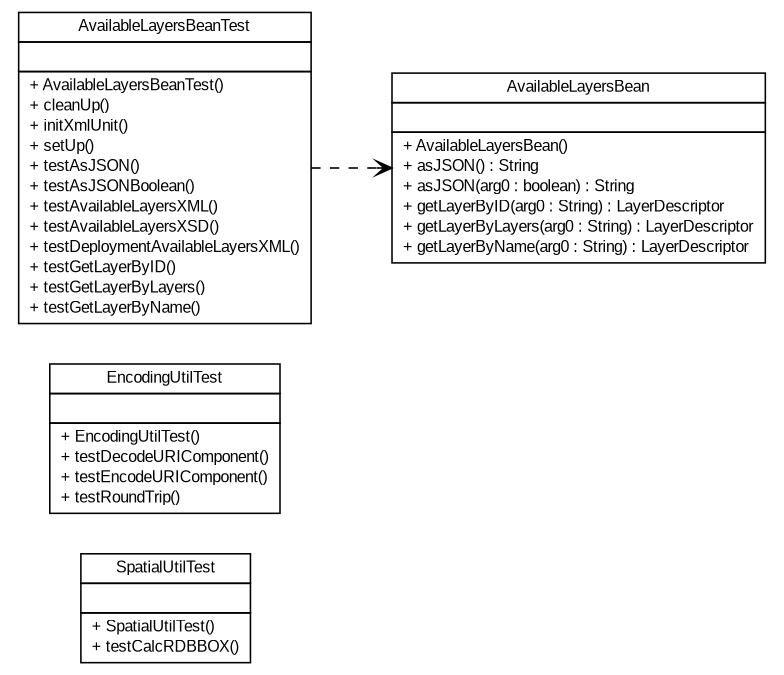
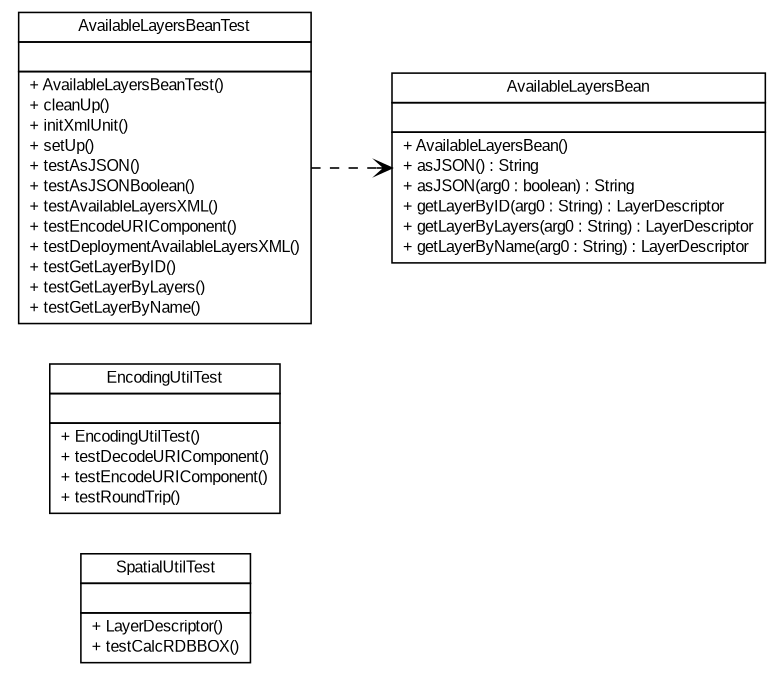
  digraph {
    nodesep=0.25
    ranksep=0.5
    rankdir=LR
    node [fontcolor=black fontname=arial fontsize=10.0 shape=plaintext]
-   n1 [label=<<table title="nl.mineleni.cbsviewer.util.SpatialUtilTest" border="0" cellborder="1" cellspacing="0" cellpadding="2" port="p" href="./SpatialUtilTest.html"> 		<tr><td><table border="0" cellspacing="0" cellpadding="1"> <tr><td align="center" balign="center"> SpatialUtilTest </td></tr> 		</table></td></tr> 		<tr><td><table border="0" cellspacing="0" cellpadding="1"> <tr><td align="left" balign="left">  </td></tr> 		</table></td></tr> 		<tr><td><table border="0" cellspacing="0" cellpadding="1"> <tr><td align="left" balign="left"> + SpatialUtilTest() </td></tr> <tr><td align="left" balign="left"> + testCalcRDBBOX() </td></tr> 		</table></td></tr> 		</table>>]
+   n1 [label=<<table title="nl.mineleni.cbsviewer.util.SpatialUtilTest" border="0" cellborder="1" cellspacing="0" cellpadding="2" port="p" href="./SpatialUtilTest.html"> 		<tr><td><table border="0" cellspacing="0" cellpadding="1"> <tr><td align="center" balign="center"> SpatialUtilTest </td></tr> 		</table></td></tr> 		<tr><td><table border="0" cellspacing="0" cellpadding="1"> <tr><td align="left" balign="left">  </td></tr> 		</table></td></tr> 		<tr><td><table border="0" cellspacing="0" cellpadding="1"> <tr><td align="left" balign="left"> + LayerDescriptor() </td></tr> <tr><td align="left" balign="left"> + testCalcRDBBOX() </td></tr> 		</table></td></tr> 		</table>>]
    n2 [label=<<table title="nl.mineleni.cbsviewer.util.EncodingUtilTest" border="0" cellborder="1" cellspacing="0" cellpadding="2" port="p" href="./EncodingUtilTest.html"> 		<tr><td><table border="0" cellspacing="0" cellpadding="1"> <tr><td align="center" balign="center"> EncodingUtilTest </td></tr> 		</table></td></tr> 		<tr><td><table border="0" cellspacing="0" cellpadding="1"> <tr><td align="left" balign="left">  </td></tr> 		</table></td></tr> 		<tr><td><table border="0" cellspacing="0" cellpadding="1"> <tr><td align="left" balign="left"> + EncodingUtilTest() </td></tr> <tr><td align="left" balign="left"> + testDecodeURIComponent() </td></tr> <tr><td align="left" balign="left"> + testEncodeURIComponent() </td></tr> <tr><td align="left" balign="left"> + testRoundTrip() </td></tr> 		</table></td></tr> 		</table>>]
-   n3 [label=<<table title="nl.mineleni.cbsviewer.util.AvailableLayersBeanTest" border="0" cellborder="1" cellspacing="0" cellpadding="2" port="p" href="./AvailableLayersBeanTest.html"> 		<tr><td><table border="0" cellspacing="0" cellpadding="1"> <tr><td align="center" balign="center"> AvailableLayersBeanTest </td></tr> 		</table></td></tr> 		<tr><td><table border="0" cellspacing="0" cellpadding="1"> <tr><td align="left" balign="left">  </td></tr> 		</table></td></tr> 		<tr><td><table border="0" cellspacing="0" cellpadding="1"> <tr><td align="left" balign="left"> + AvailableLayersBeanTest() </td></tr> <tr><td align="left" balign="left"> + cleanUp() </td></tr> <tr><td align="left" balign="left"> + initXmlUnit() </td></tr> <tr><td align="left" balign="left"> + setUp() </td></tr> <tr><td align="left" balign="left"> + testAsJSON() </td></tr> <tr><td align="left" balign="left"> + testAsJSONBoolean() </td></tr> <tr><td align="left" balign="left"> + testAvailableLayersXML() </td></tr> <tr><td align="left" balign="left"> + testAvailableLayersXSD() </td></tr> <tr><td align="left" balign="left"> + testDeploymentAvailableLayersXML() </td></tr> <tr><td align="left" balign="left"> + testGetLayerByID() </td></tr> <tr><td align="left" balign="left"> + testGetLayerByLayers() </td></tr> <tr><td align="left" balign="left"> + testGetLayerByName() </td></tr> 		</table></td></tr> 		</table>>]
+   n3 [label=<<table title="nl.mineleni.cbsviewer.util.AvailableLayersBeanTest" border="0" cellborder="1" cellspacing="0" cellpadding="2" port="p" href="./AvailableLayersBeanTest.html"> 		<tr><td><table border="0" cellspacing="0" cellpadding="1"> <tr><td align="center" balign="center"> AvailableLayersBeanTest </td></tr> 		</table></td></tr> 		<tr><td><table border="0" cellspacing="0" cellpadding="1"> <tr><td align="left" balign="left">  </td></tr> 		</table></td></tr> 		<tr><td><table border="0" cellspacing="0" cellpadding="1"> <tr><td align="left" balign="left"> + AvailableLayersBeanTest() </td></tr> <tr><td align="left" balign="left"> + cleanUp() </td></tr> <tr><td align="left" balign="left"> + initXmlUnit() </td></tr> <tr><td align="left" balign="left"> + setUp() </td></tr> <tr><td align="left" balign="left"> + testAsJSON() </td></tr> <tr><td align="left" balign="left"> + testAsJSONBoolean() </td></tr> <tr><td align="left" balign="left"> + testAvailableLayersXML() </td></tr> <tr><td align="left" balign="left"> + testEncodeURIComponent() </td></tr> <tr><td align="left" balign="left"> + testDeploymentAvailableLayersXML() </td></tr> <tr><td align="left" balign="left"> + testGetLayerByID() </td></tr> <tr><td align="left" balign="left"> + testGetLayerByLayers() </td></tr> <tr><td align="left" balign="left"> + testGetLayerByName() </td></tr> 		</table></td></tr> 		</table>>]
    n4 [label=<<table title="nl.mineleni.cbsviewer.util.AvailableLayersBean" border="0" cellborder="1" cellspacing="0" cellpadding="2" port="p"> 		<tr><td><table border="0" cellspacing="0" cellpadding="1"> <tr><td align="center" balign="center"> AvailableLayersBean </td></tr> 		</table></td></tr> 		<tr><td><table border="0" cellspacing="0" cellpadding="1"> <tr><td align="left" balign="left">  </td></tr> 		</table></td></tr> 		<tr><td><table border="0" cellspacing="0" cellpadding="1"> <tr><td align="left" balign="left"> + AvailableLayersBean() </td></tr> <tr><td align="left" balign="left"> + asJSON() : String </td></tr> <tr><td align="left" balign="left"> + asJSON(arg0 : boolean) : String </td></tr> <tr><td align="left" balign="left"> + getLayerByID(arg0 : String) : LayerDescriptor </td></tr> <tr><td align="left" balign="left"> + getLayerByLayers(arg0 : String) : LayerDescriptor </td></tr> <tr><td align="left" balign="left"> + getLayerByName(arg0 : String) : LayerDescriptor </td></tr> 		</table></td></tr> 		</table>>]
    n3 -> n4 [arrowhead=open color=black fontcolor=black fontname=arial fontsize=10.0 headport=p labelfontname=arial labelfontsize=10 tailport=p style=dashed]
  }
